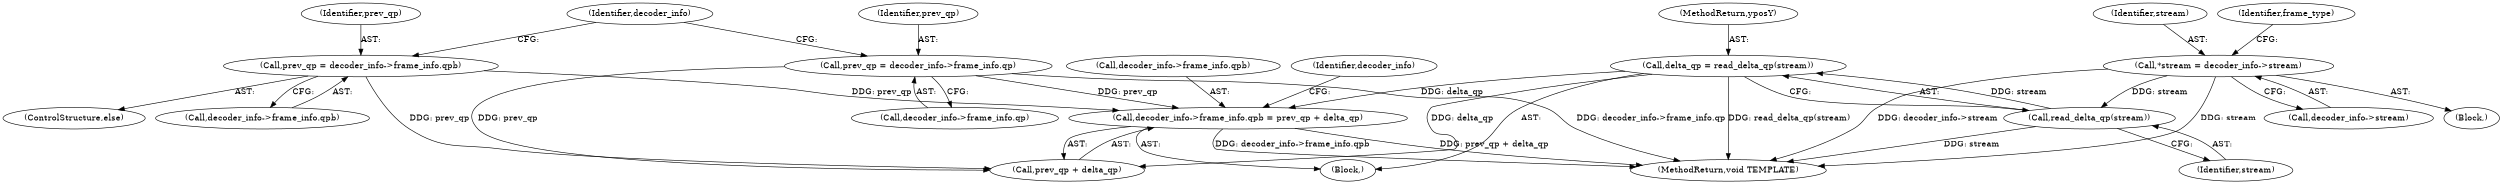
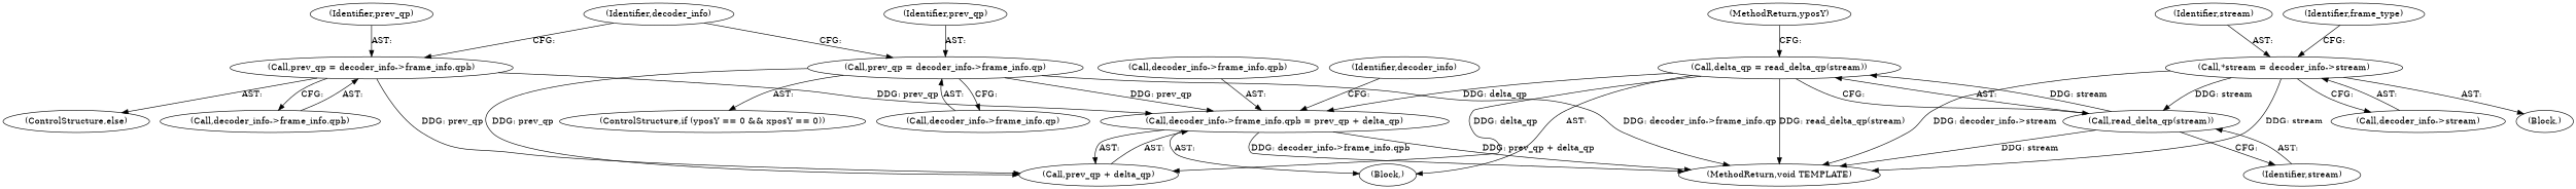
  digraph {
    n1 [label="(Call,decoder_info->frame_info.qpb = prev_qp + delta_qp)"]
    n2 [label="(Block,)"]
    n3 [label="(Call,prev_qp + delta_qp)"]
    n4 [label="(MethodReturn,void TEMPLATE)"]
    n5 [label="(Call,prev_qp = decoder_info->frame_info.qpb)"]
    n6 [label="(ControlStructure,else)"]
    n7 [label="(Call,decoder_info->frame_info.qpb)"]
    n8 [label="(Call,prev_qp = decoder_info->frame_info.qp)"]
+   n9 [label="(ControlStructure,if (yposY == 0 && xposY == 0))"]
    n10 [label="(Call,decoder_info->frame_info.qp)"]
    n11 [label="(Call,delta_qp = read_delta_qp(stream))"]
    n12 [label="(Call,read_delta_qp(stream))"]
    n13 [label="(Identifier,stream)"]
    n14 [label="(Call,*stream = decoder_info->stream)"]
    n15 [label="(Call,decoder_info->stream)"]
    n16 [label="(Block,)"]
    n17 [label="(Call,decoder_info->frame_info.qpb)"]
    n18 [label="(Identifier,prev_qp)"]
    n19 [label="(Identifier,prev_qp)"]
    n20 [label="(MethodReturn,yposY)"]
    n21 [label="(Identifier,frame_type)"]
    n22 [label="(Identifier,stream)"]
    n23 [label="(Identifier,decoder_info)"]
    n24 [label="(Identifier,decoder_info)"]
    n1 -> n2 [label="AST: "]
    n1 -> n3 [label="AST: "]
    n1 -> n4 [label="DDG: prev_qp + delta_qp"]
    n1 -> n4 [label="DDG: decoder_info->frame_info.qpb"]
    n3 -> n1 [label="AST: "]
    n5 -> n1 [label="DDG: prev_qp"]
    n5 -> n3 [label="DDG: prev_qp"]
    n5 -> n6 [label="AST: "]
    n5 -> n7 [label="CFG: "]
    n7 -> n5 [label="AST: "]
    n8 -> n1 [label="DDG: prev_qp"]
    n8 -> n3 [label="DDG: prev_qp"]
    n8 -> n4 [label="DDG: decoder_info->frame_info.qp"]
+   n8 -> n9 [label="AST: "]
    n8 -> n10 [label="CFG: "]
    n10 -> n8 [label="AST: "]
    n11 -> n1 [label="DDG: delta_qp"]
    n11 -> n2 [label="AST: "]
    n11 -> n3 [label="DDG: delta_qp"]
    n11 -> n4 [label="DDG: read_delta_qp(stream)"]
    n11 -> n12 [label="CFG: "]
    n12 -> n4 [label="DDG: stream"]
    n12 -> n11 [label="AST: "]
    n12 -> n11 [label="DDG: stream"]
    n12 -> n13 [label="CFG: "]
    n13 -> n12 [label="AST: "]
    n14 -> n4 [label="DDG: stream"]
    n14 -> n4 [label="DDG: decoder_info->stream"]
    n14 -> n12 [label="DDG: stream"]
    n14 -> n15 [label="CFG: "]
    n14 -> n16 [label="AST: "]
    n15 -> n14 [label="AST: "]
    n17 -> n1 [label="AST: "]
    n18 -> n5 [label="AST: "]
    n19 -> n8 [label="AST: "]
-   n20 -> n11 [label="AST: "]
+   n20 -> n11 [label="CFG: "]
    n21 -> n14 [label="CFG: "]
    n22 -> n14 [label="AST: "]
    n23 -> n1 [label="CFG: "]
    n24 -> n5 [label="CFG: "]
    n24 -> n8 [label="CFG: "]
  }
